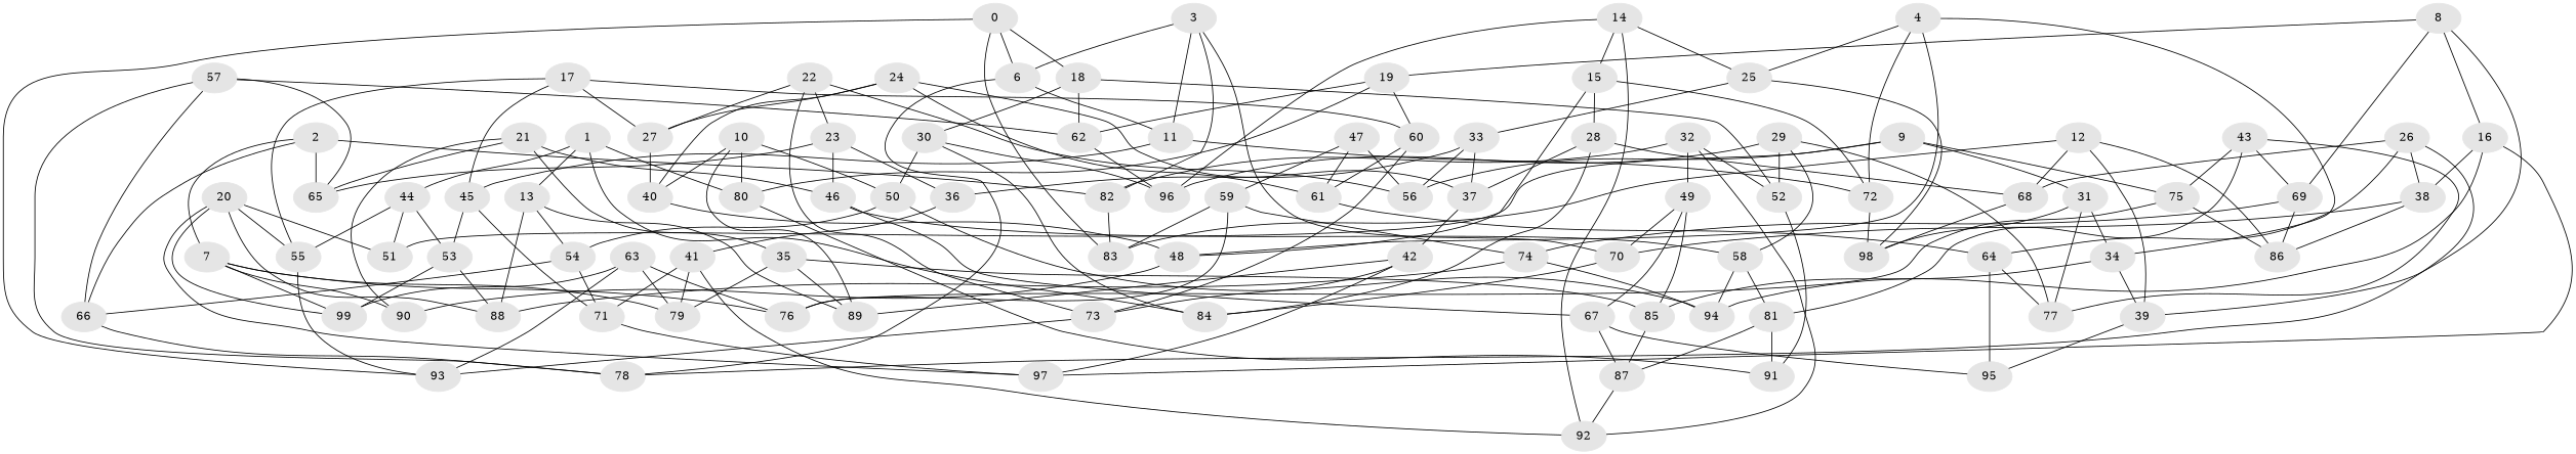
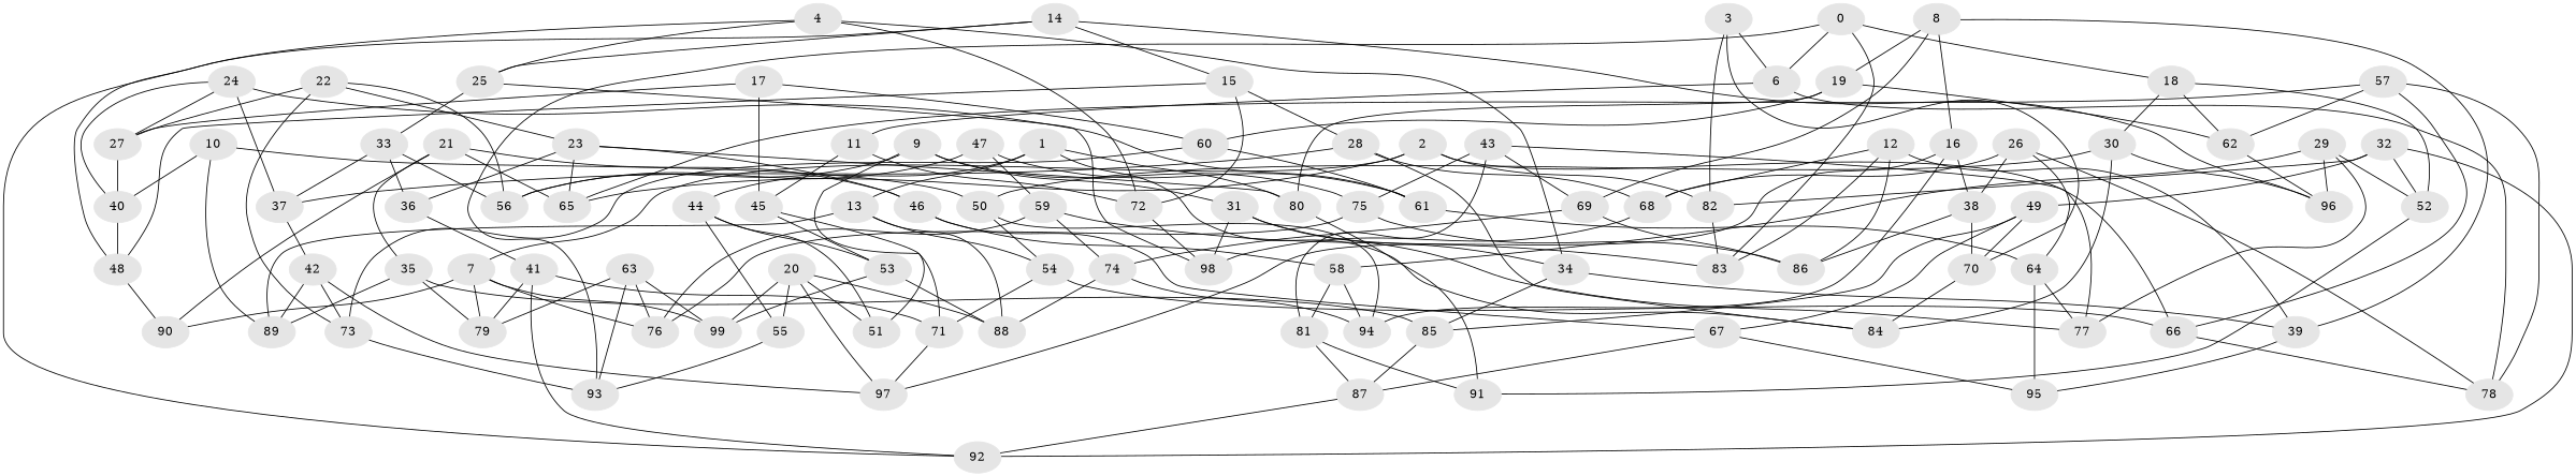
  graph {
    node [color=gray90 style=filled]
    1
    13
    44
    80
    84
    89
    54
    88
    51
    55
    53
    91
    2
    7
    65
    66
    82
    79
    90
    99
    76
    78
    83
    3
    6
    11
    70
    72
    45
    4
    25
    34
    48
    33
    98
    39
    85
    n38 [label=0]
    18
    93
    30
    52
    62
    8
    16
    19
    69
    38
    94
    97
    60
    95
    86
    74
    9
    31
    56
    75
    77
    10
    40
    50
    71
    12
    68
    14
    15
    92
    96
    28
    37
    17
    27
    73
    61
    20
    21
    35
    46
    58
    67
    22
    23
    36
    41
    24
    42
    64
    26
    29
    81
    32
    49
    87
    43
    47
    59
    57
    63
    1 -- 13
    1 -- 44
    1 -- 80
    1 -- 84
    13 -- 89
    13 -- 54
    13 -- 88
    44 -- 51
    44 -- 55
    44 -- 53
    80 -- 91
    54 -- 66
    54 -- 71
    55 -- 93
    53 -- 88
    53 -- 99
    2 -- 7
    2 -- 65
    2 -- 66
    2 -- 82
    7 -- 79
    7 -- 90
    7 -- 99
    7 -- 76
    66 -- 78
    82 -- 83
    3 -- 82
    3 -- 6
-   3 -- 11
    3 -- 70
    6 -- 78
    6 -- 11
    11 -- 72
    11 -- 45
    70 -- 84
    72 -- 98
    45 -- 53
    45 -- 71
    4 -- 72
    4 -- 25
    4 -- 34
    4 -- 48
    25 -- 33
    25 -- 98
    34 -- 39
    34 -- 85
    48 -- 90
    33 -- 56
    33 -- 37
    33 -- 36
    39 -- 95
    85 -- 87
    n38 -- 83
    n38 -- 6
    n38 -- 18
    n38 -- 93
    18 -- 30
    18 -- 52
    18 -- 62
    30 -- 84
    30 -- 50
    30 -- 96
    52 -- 91
    62 -- 96
    8 -- 39
    8 -- 16
    8 -- 19
    8 -- 69
    16 -- 38
    16 -- 94
    16 -- 97
    19 -- 80
    19 -- 62
    19 -- 60
    69 -- 86
    69 -- 74
    38 -- 70
    38 -- 86
    60 -- 73
    60 -- 61
    74 -- 88
    74 -- 94
    9 -- 51
    9 -- 31
    9 -- 56
    9 -- 75
    31 -- 34
    31 -- 98
    31 -- 77
    75 -- 76
    75 -- 86
-   10 -- 80
+   23 -- 80
    10 -- 89
    10 -- 40
    10 -- 50
    40 -- 48
    50 -- 54
    50 -- 94
    71 -- 97
    12 -- 83
    12 -- 39
    12 -- 86
    12 -- 68
    68 -- 98
    14 -- 25
    14 -- 15
    14 -- 92
    14 -- 96
    15 -- 72
    15 -- 48
    15 -- 28
    28 -- 84
    28 -- 68
    28 -- 37
    37 -- 42
-   17 -- 55
    17 -- 45
    17 -- 60
    17 -- 27
    27 -- 40
    73 -- 93
    61 -- 64
    20 -- 88
    20 -- 51
    20 -- 55
    20 -- 99
    20 -- 97
    21 -- 65
    21 -- 90
    21 -- 35
    21 -- 46
    35 -- 89
    35 -- 79
    35 -- 85
    46 -- 58
    46 -- 67
    58 -- 94
    58 -- 81
    67 -- 95
    67 -- 87
    22 -- 56
    22 -- 27
    22 -- 73
    22 -- 23
    23 -- 65
    23 -- 46
    23 -- 36
    36 -- 41
    41 -- 79
    41 -- 71
    41 -- 92
    24 -- 40
    24 -- 37
    24 -- 27
    24 -- 61
    42 -- 89
    42 -- 97
    42 -- 73
    64 -- 95
    64 -- 77
    26 -- 78
    26 -- 38
    26 -- 68
    26 -- 64
    29 -- 52
    29 -- 77
    29 -- 96
    29 -- 58
    81 -- 91
    81 -- 87
    32 -- 82
    32 -- 52
    32 -- 92
    32 -- 49
    49 -- 70
    49 -- 85
    49 -- 67
    87 -- 92
    43 -- 69
    43 -- 75
    43 -- 77
    43 -- 81
    47 -- 56
    47 -- 61
    47 -- 59
    59 -- 76
    59 -- 83
    59 -- 74
    57 -- 65
    57 -- 66
    57 -- 78
    57 -- 62
    63 -- 79
    63 -- 99
    63 -- 76
    63 -- 93
  }
